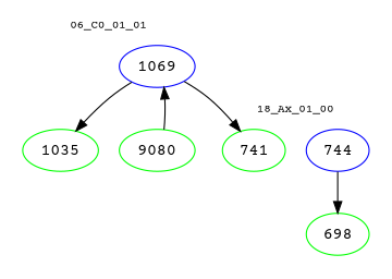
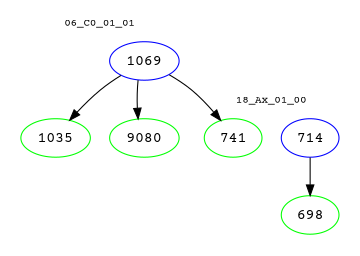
  digraph {
    fontname="Courier Prime"
    node [color=green fontname="Courier Prime"]
    edge [color=black fontname="Courier Prime"]
-   n1 [color=blue label=744]
+   n1 [color=blue label=714]
    n2 [label=698]
    n3 [label=741]
    n4 [color=blue label=1069]
    n5 [label=1035]
    n6 [label=9080]
    subgraph cluster_1 {
      color=white
      fontsize=10
      label="18_Ax_01_00"
      n1
      n2
      n3
    }
    subgraph cluster_2 {
      color=white
      fontsize=10
      label="06_C0_01_01"
      n4
      n5
      n6
    }
    n1 -> n2
    n4 -> n3
    n4 -> n5
-   n6 -> n4
+   n4 -> n6
  }
